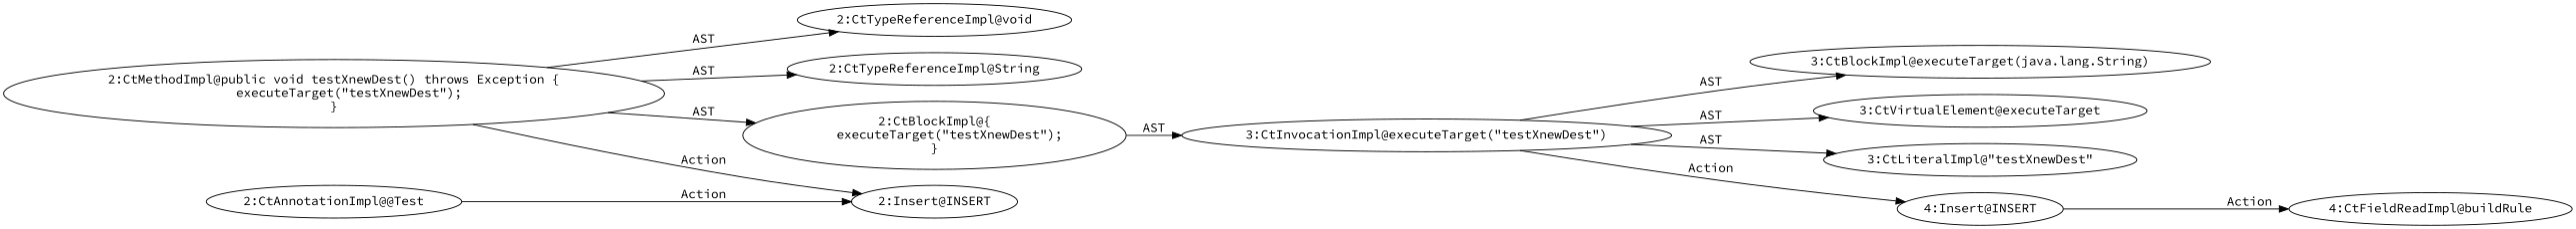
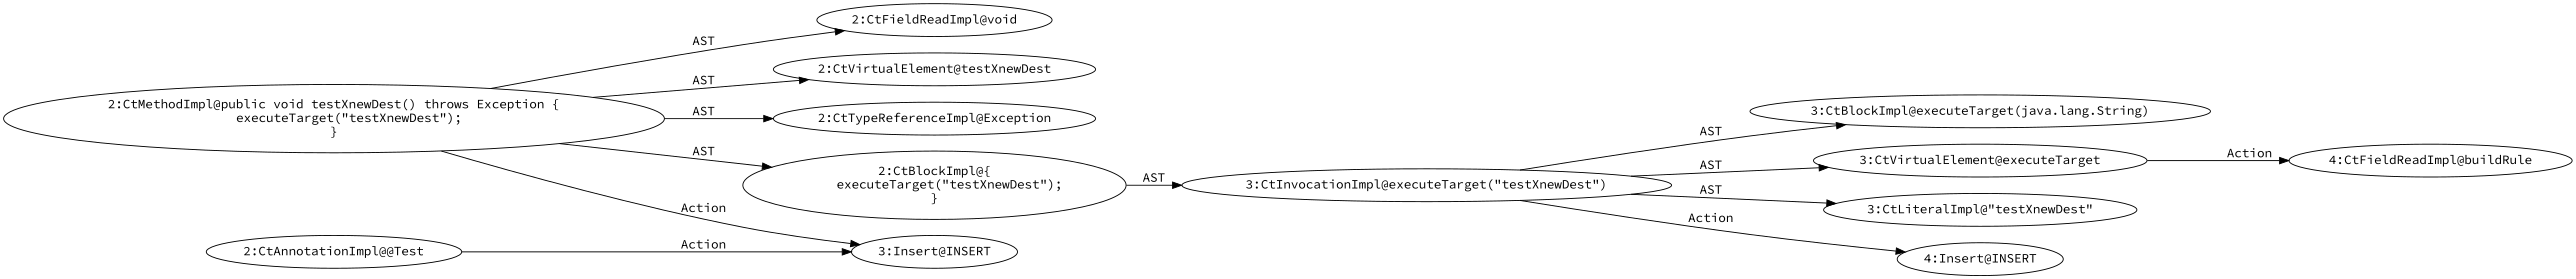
  digraph {
    fontname="Source Code Pro"
    rankdir=LR
    node [fontname="Source Code Pro" shape=ellipse]
    edge [fontname="Source Code Pro"]
-   n1 [label="2:CtTypeReferenceImpl@void"]
-   n3 [label="2:CtTypeReferenceImpl@String"]
+   n1 [label="2:CtFieldReadImpl@void"]
+   n2 [label="2:CtVirtualElement@testXnewDest"]
+   n3 [label="2:CtTypeReferenceImpl@Exception"]
    n4 [label="3:CtBlockImpl@executeTarget(java.lang.String)"]
    n5 [label="3:CtVirtualElement@executeTarget"]
    n6 [label="3:CtLiteralImpl@\"testXnewDest\""]
    n7 [label="3:CtInvocationImpl@executeTarget(\"testXnewDest\")"]
    n8 [label="4:Insert@INSERT"]
    n9 [label="4:CtFieldReadImpl@buildRule"]
    n10 [label="2:CtBlockImpl@\{\n    executeTarget(\"testXnewDest\");\n\}"]
    n11 [label="2:CtMethodImpl@public void testXnewDest() throws Exception \{\n    executeTarget(\"testXnewDest\");\n\}"]
-   n12 [label="2:Insert@INSERT"]
+   n12 [label="3:Insert@INSERT"]
    n13 [label="2:CtAnnotationImpl@@Test"]
    n7 -> n4 [label=AST]
    n7 -> n5 [label=AST]
    n7 -> n6 [label=AST]
    n7 -> n8 [label=Action]
-   n8 -> n9 [label=Action]
+   n5 -> n9 [label=Action]
    n10 -> n7 [label=AST]
    n11 -> n1 [label=AST]
+   n11 -> n2 [label=AST]
    n11 -> n3 [label=AST]
    n11 -> n10 [label=AST]
    n11 -> n12 [label=Action]
    n13 -> n12 [label=Action]
  }
